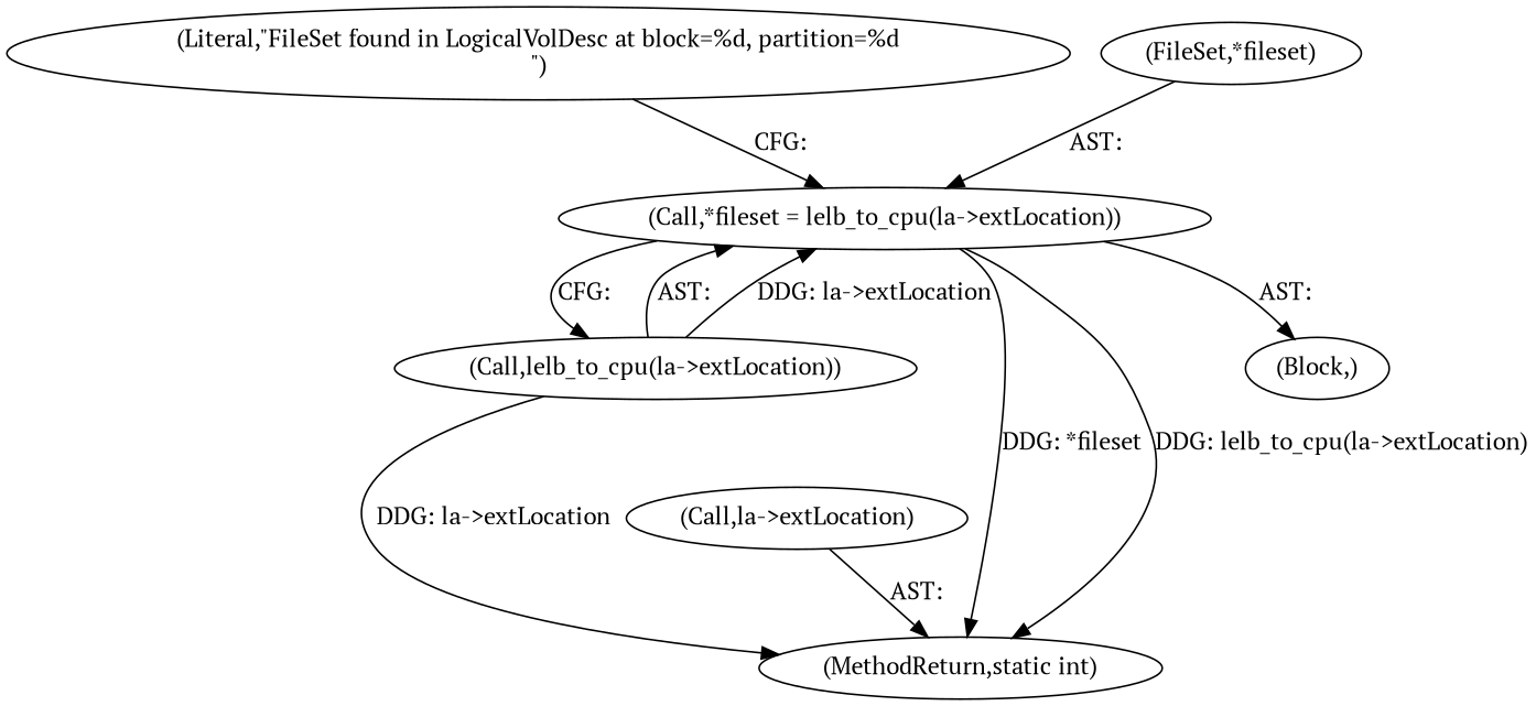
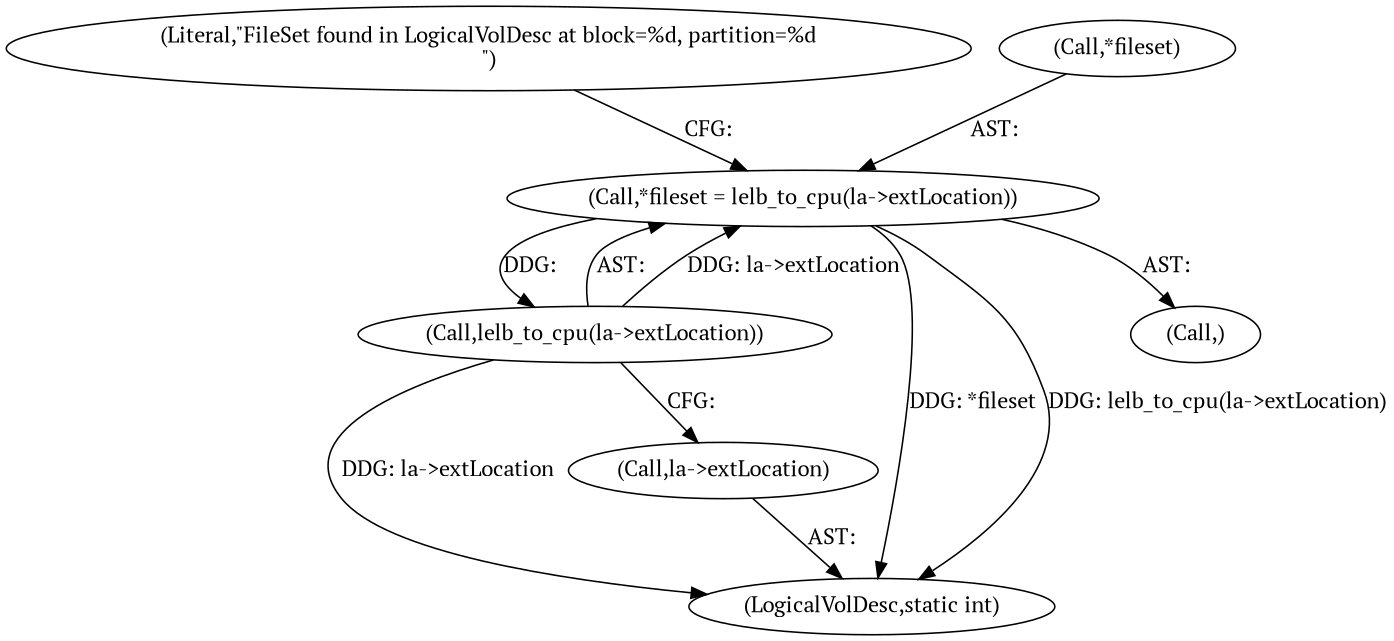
  digraph {
    fontname="PT Serif"
    node [fontname="PT Serif"]
    edge [fontname="PT Serif"]
    n1 [label="(Call,*fileset = lelb_to_cpu(la->extLocation))"]
    n2 [label="(Call,lelb_to_cpu(la->extLocation))"]
-   n3 [label="(MethodReturn,static int)"]
-   n4 [label="(Block,)"]
+   n3 [label="(LogicalVolDesc,static int)"]
+   n4 [label="(Call,)"]
    n5 [label="(Call,la->extLocation)"]
    n6 [label="(Literal,\"FileSet found in LogicalVolDesc at block=%d, partition=%d\n\")"]
-   n7 [label="(FileSet,*fileset)"]
-   n1 -> n2 [label="CFG: "]
+   n7 [label="(Call,*fileset)"]
+   n1 -> n2 [label="DDG: "]
    n1 -> n3 [label="DDG: *fileset"]
    n1 -> n3 [label="DDG: lelb_to_cpu(la->extLocation)"]
    n1 -> n4 [label="AST: "]
    n2 -> n1 [label="AST: "]
    n2 -> n1 [label="DDG: la->extLocation"]
    n2 -> n3 [label="DDG: la->extLocation"]
+   n2 -> n5 [label="CFG: "]
    n5 -> n3 [label="AST: "]
    n6 -> n1 [label="CFG: "]
    n7 -> n1 [label="AST: "]
  }
